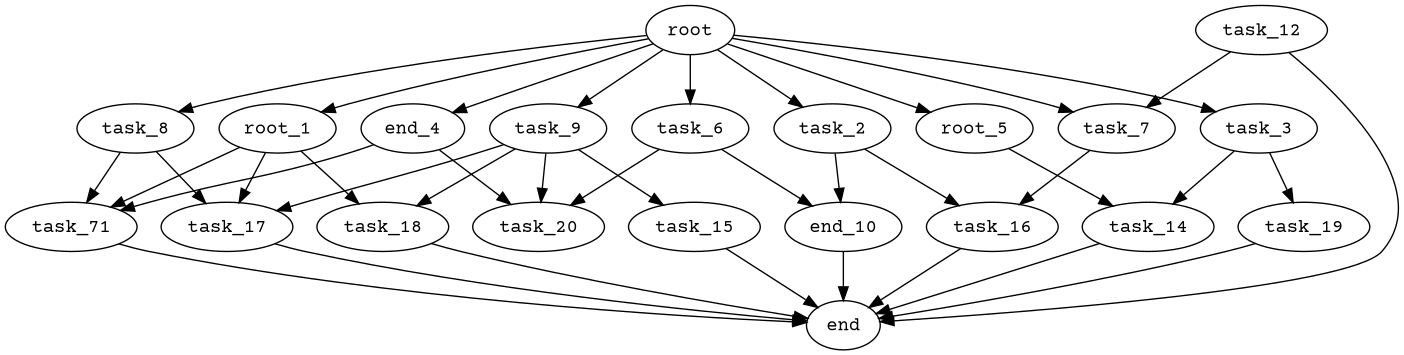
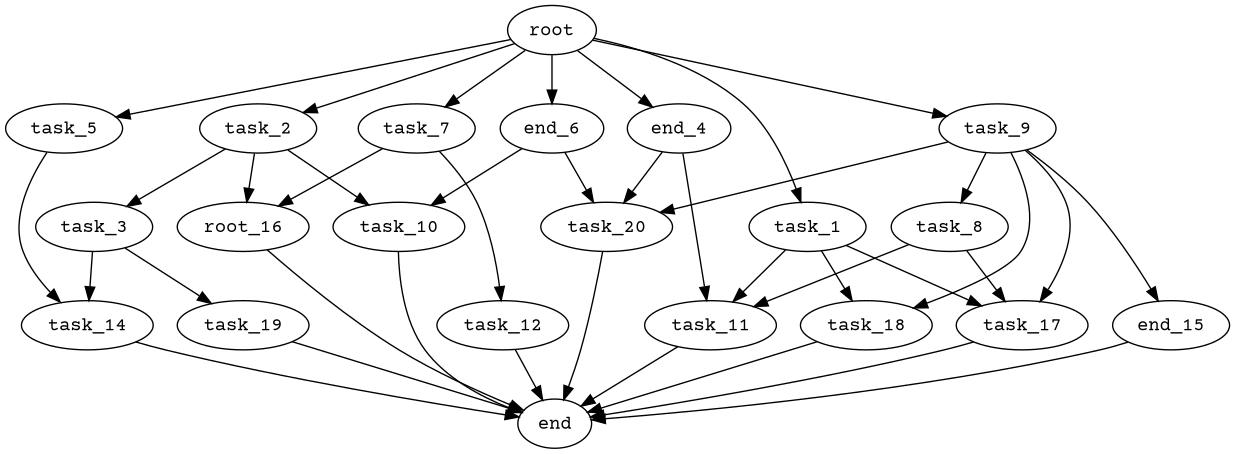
  digraph {
    fontname="Courier Prime"
    node [fontname="Courier Prime"]
    edge [fontname="Courier Prime"]
    root
-   task_1 [label=root_1]
+   task_1
    task_2
    task_3
    n5 [label=end_4]
-   task_5 [label=root_5]
-   task_6
+   task_5
+   task_6 [label=end_6]
    task_7
    task_8
    task_9
-   task_11 [label=task_71]
+   task_11
    task_17
    task_18
-   task_10 [label=end_10]
-   task_16
+   task_10
+   task_16 [label=root_16]
    task_14
    task_19
    task_20
    task_12
-   task_15
+   task_15 [label=end_15]
    end
    root -> task_1
    root -> task_2
-   root -> task_3
+   task_2 -> task_3
    root -> n5
    root -> task_5
    root -> task_6
    root -> task_7
-   root -> task_8
+   task_9 -> task_8
    root -> task_9
    task_1 -> task_11
    task_1 -> task_17
    task_1 -> task_18
    task_2 -> task_10
    task_2 -> task_16
    task_3 -> task_14
    task_3 -> task_19
    n5 -> task_11
    n5 -> task_20
    task_5 -> task_14
    task_6 -> task_10
    task_6 -> task_20
    task_7 -> task_16
-   task_12 -> task_7
+   task_7 -> task_12
    task_8 -> task_11
    task_8 -> task_17
    task_9 -> task_17
    task_9 -> task_18
    task_9 -> task_20
    task_9 -> task_15
    task_11 -> end
    task_17 -> end
    task_18 -> end
    task_10 -> end
    task_16 -> end
    task_14 -> end
    task_19 -> end
+   task_20 -> end
    task_12 -> end
    task_15 -> end
  }
